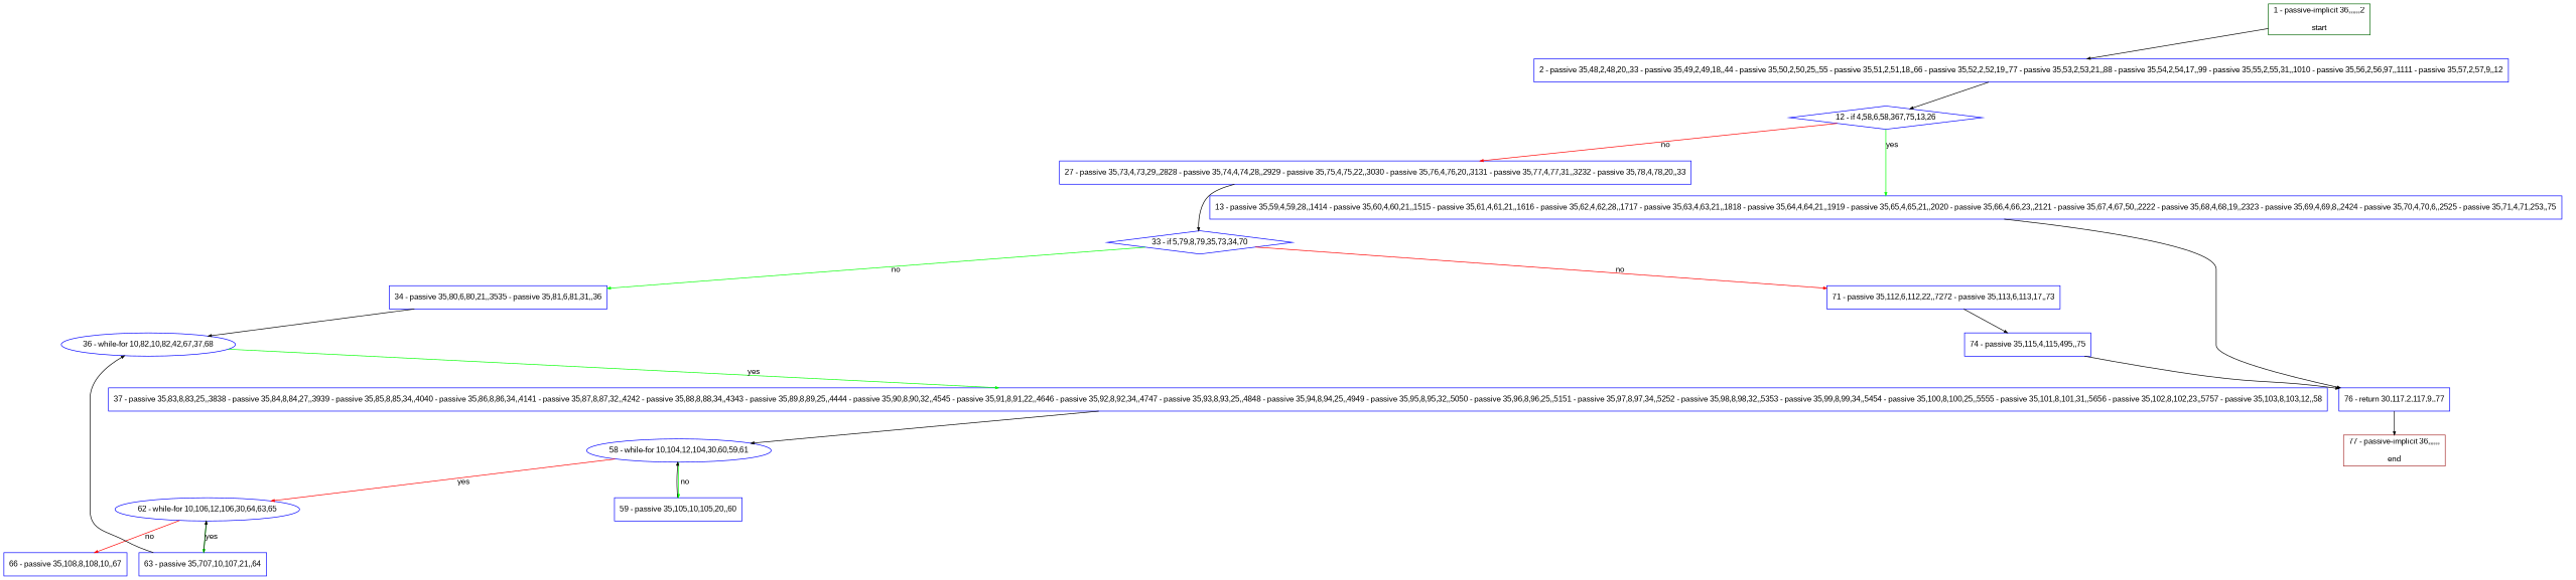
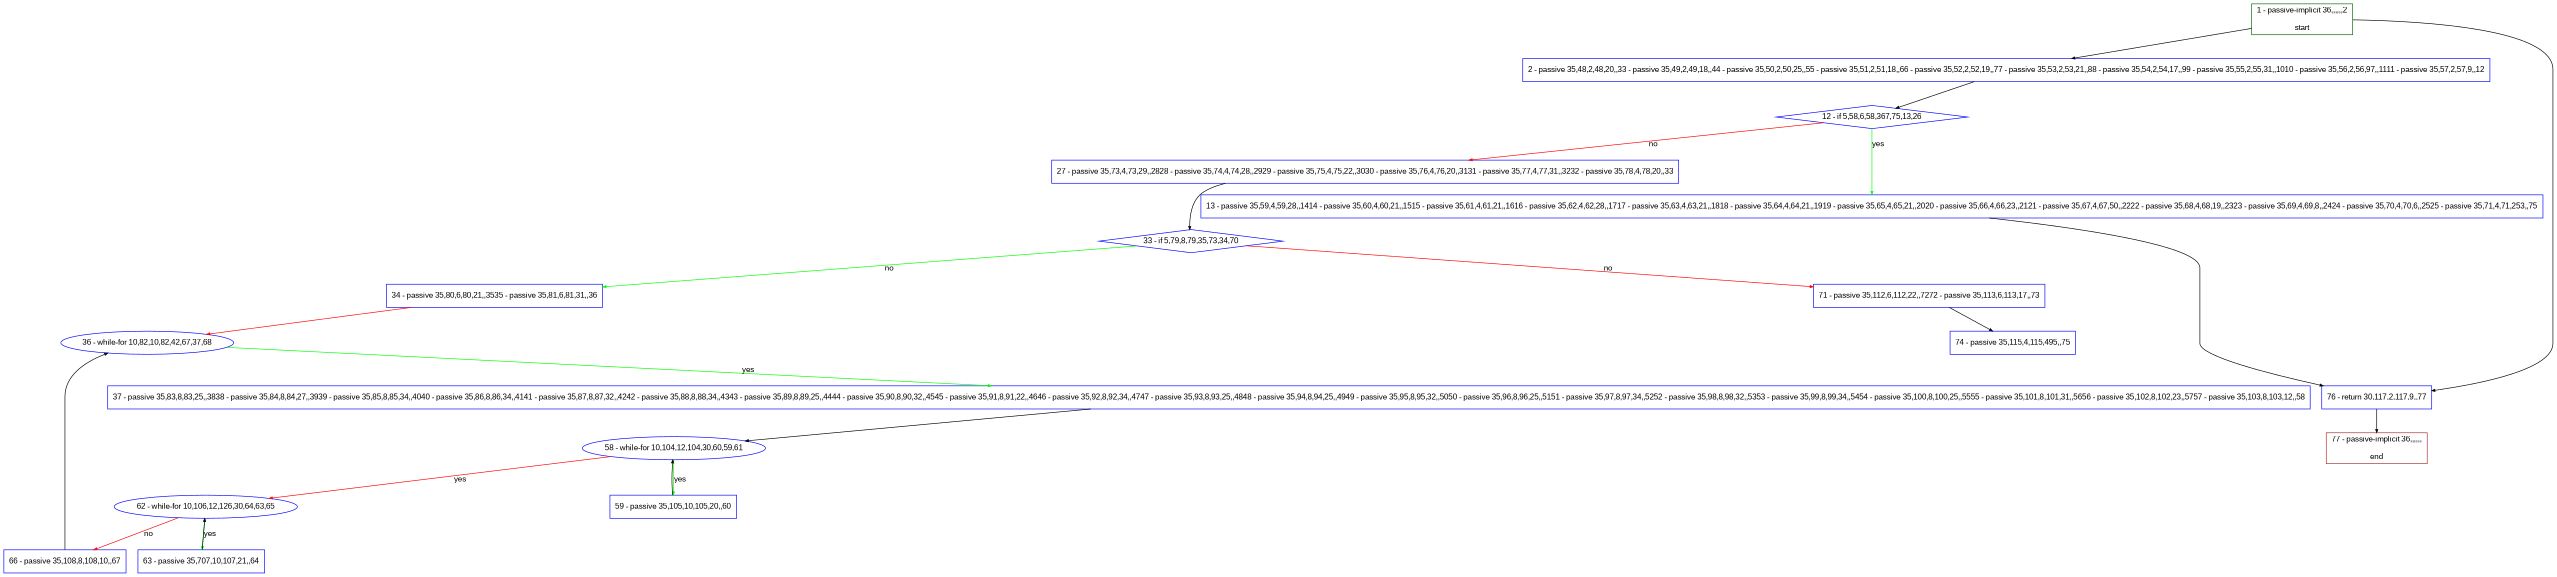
  digraph {
    bgcolor=white
    compound=true
    fillcolor="#FFFFCC"
    fontname=Arial
    fontsize=12
    pack=true
    packmode=clust
    style="rounded,filled"
    node [color="#0000ff" compound=true fillcolor="#ffffff" fixedsize=false fontname=Arial fontsize=12 node_initialized=no shape=box style=filled]
    edge [arrowhead=normal arrowsize=0.5 arrowtail=none color="#000000" compound=true dir=forward fontcolor=black fontname=Arial fontsize=12]
    n1 [label="2 - passive 35,48,2,48,20,,33 - passive 35,49,2,49,18,,44 - passive 35,50,2,50,25,,55 - passive 35,51,2,51,18,,66 - passive 35,52,2,52,19,,77 - passive 35,53,2,53,21,,88 - passive 35,54,2,54,17,,99 - passive 35,55,2,55,31,,1010 - passive 35,56,2,56,97,,1111 - passive 35,57,2,57,9,,12"]
-   n2 [label="12 - if 4,58,6,58,367,75,13,26" shape=diamond]
+   n2 [label="12 - if 5,58,6,58,367,75,13,26" shape=diamond]
    n3 [label="13 - passive 35,59,4,59,28,,1414 - passive 35,60,4,60,21,,1515 - passive 35,61,4,61,21,,1616 - passive 35,62,4,62,28,,1717 - passive 35,63,4,63,21,,1818 - passive 35,64,4,64,21,,1919 - passive 35,65,4,65,21,,2020 - passive 35,66,4,66,23,,2121 - passive 35,67,4,67,50,,2222 - passive 35,68,4,68,19,,2323 - passive 35,69,4,69,8,,2424 - passive 35,70,4,70,6,,2525 - passive 35,71,4,71,253,,75"]
    n4 [label="27 - passive 35,73,4,73,29,,2828 - passive 35,74,4,74,28,,2929 - passive 35,75,4,75,22,,3030 - passive 35,76,4,76,20,,3131 - passive 35,77,4,77,31,,3232 - passive 35,78,4,78,20,,33"]
    n5 [color="#006400" label="1 - passive-implicit 36,,,,,,2\n\nstart"]
    n6 [label="76 - return 30,117,2,117,9,,77"]
    n7 [label="33 - if 5,79,8,79,35,73,34,70" shape=diamond]
    n8 [color="#a52a2a" label="77 - passive-implicit 36,,,,,,\n\nend"]
    n9 [label="34 - passive 35,80,6,80,21,,3535 - passive 35,81,6,81,31,,36"]
    n10 [label="71 - passive 35,112,6,112,22,,7272 - passive 35,113,6,113,17,,73"]
    n11 [label="36 - while-for 10,82,10,82,42,67,37,68" shape=oval]
    n12 [label="74 - passive 35,115,4,115,495,,75"]
    n13 [label="37 - passive 35,83,8,83,25,,3838 - passive 35,84,8,84,27,,3939 - passive 35,85,8,85,34,,4040 - passive 35,86,8,86,34,,4141 - passive 35,87,8,87,32,,4242 - passive 35,88,8,88,34,,4343 - passive 35,89,8,89,25,,4444 - passive 35,90,8,90,32,,4545 - passive 35,91,8,91,22,,4646 - passive 35,92,8,92,34,,4747 - passive 35,93,8,93,25,,4848 - passive 35,94,8,94,25,,4949 - passive 35,95,8,95,32,,5050 - passive 35,96,8,96,25,,5151 - passive 35,97,8,97,34,,5252 - passive 35,98,8,98,32,,5353 - passive 35,99,8,99,34,,5454 - passive 35,100,8,100,25,,5555 - passive 35,101,8,101,31,,5656 - passive 35,102,8,102,23,,5757 - passive 35,103,8,103,12,,58"]
    n14 [label="58 - while-for 10,104,12,104,30,60,59,61" shape=oval]
    n15 [label="59 - passive 35,105,10,105,20,,60"]
-   n16 [label="62 - while-for 10,106,12,106,30,64,63,65" shape=oval]
+   n16 [label="62 - while-for 10,106,12,126,30,64,63,65" shape=oval]
    n17 [label="63 - passive 35,707,10,107,21,,64"]
    n18 [label="66 - passive 35,108,8,108,10,,67"]
    n1 -> n2
    n2 -> n3 [color="#00ff00" label=yes]
    n2 -> n4 [color="#ff0000" label=no]
    n3 -> n6
    n4 -> n7
    n5 -> n1
    n6 -> n8
    n7 -> n9 [color="#00ff00" label=no]
    n7 -> n10 [color="#ff0000" label=no]
-   n9 -> n11
+   n9 -> n11 [color="#ff0000"]
    n10 -> n12
    n11 -> n13 [color="#00ff00" label=yes]
-   n12 -> n6
+   n5 -> n6
    n13 -> n14
-   n14 -> n15 [color="#00ff00" label=no]
+   n14 -> n15 [color="#00ff00" label=yes]
    n14 -> n16 [color="#ff0000" label=yes]
    n15 -> n14
    n16 -> n17 [color="#00ff00" label=yes]
    n16 -> n18 [color="#ff0000" label=no]
    n17 -> n16
-   n17 -> n11
+   n18 -> n11
  }
